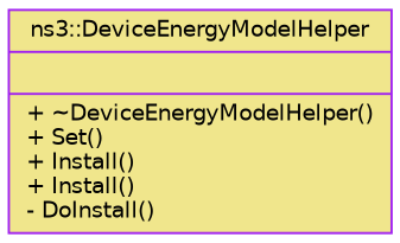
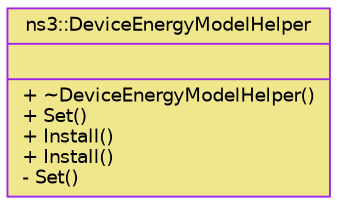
  digraph {
-   n1 [color=purple fillcolor=khaki fontcolor=black fontname=Helvetica fontsize=10 height=0.2 label="{ns3::DeviceEnergyModelHelper\n||+ ~DeviceEnergyModelHelper()\l+ Set()\l+ Install()\l+ Install()\l- DoInstall()\l}" shape=record style=filled width=0.4]
+   n1 [color=purple fillcolor=khaki fontcolor=black fontname=Helvetica fontsize=10 height=0.2 label="{ns3::DeviceEnergyModelHelper\n||+ ~DeviceEnergyModelHelper()\l+ Set()\l+ Install()\l+ Install()\l- Set()\l}" shape=record style=filled width=0.4]
  }
